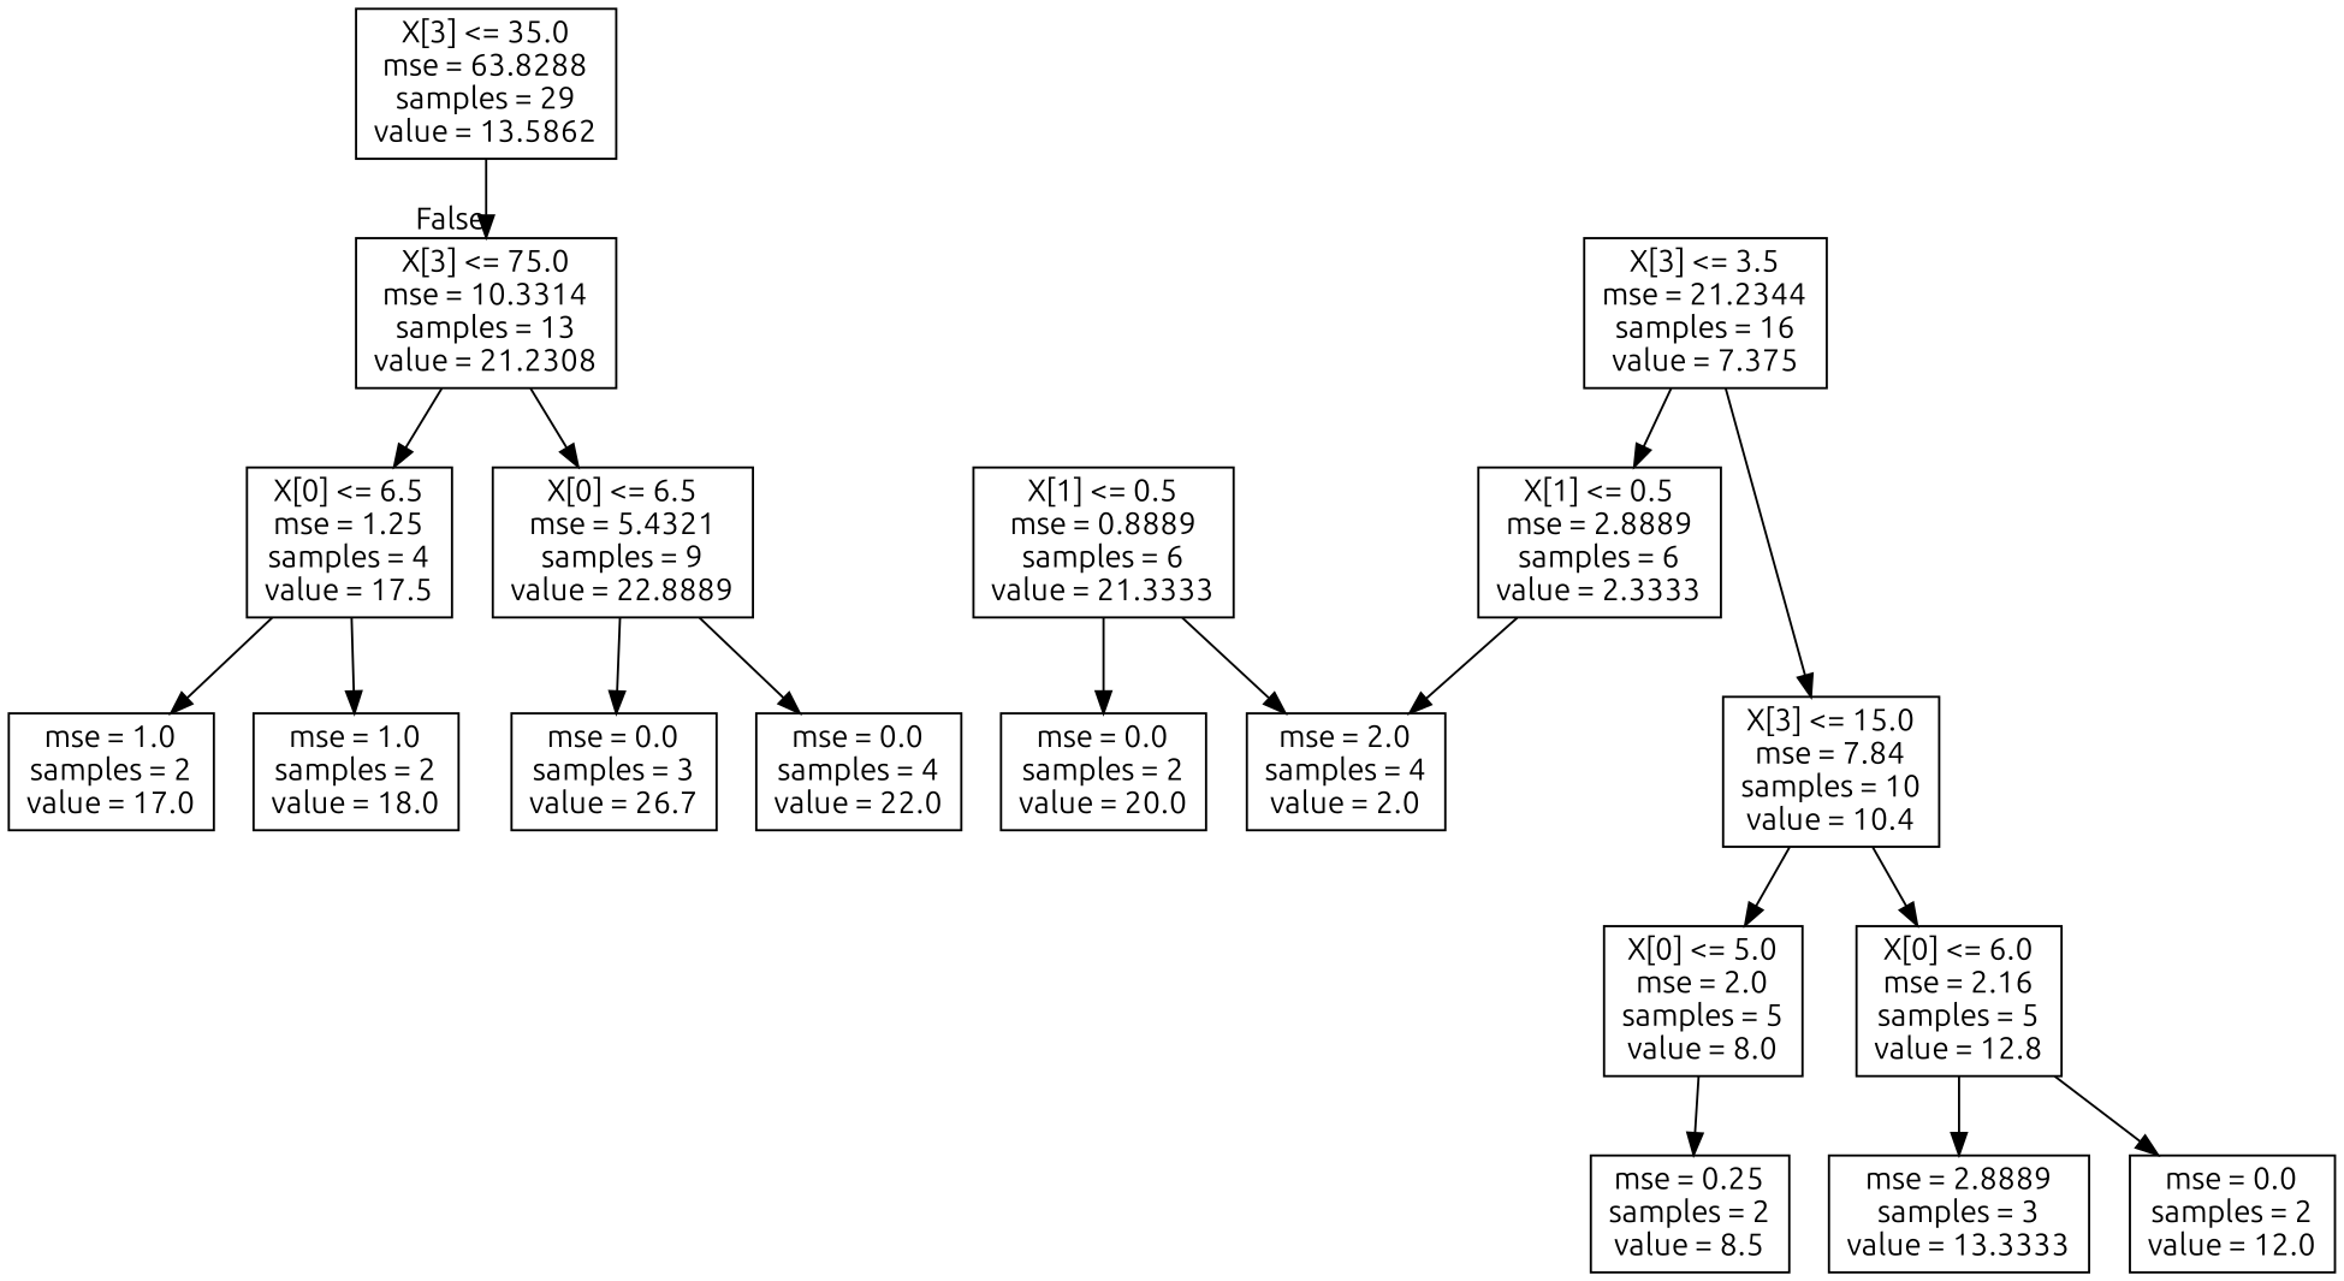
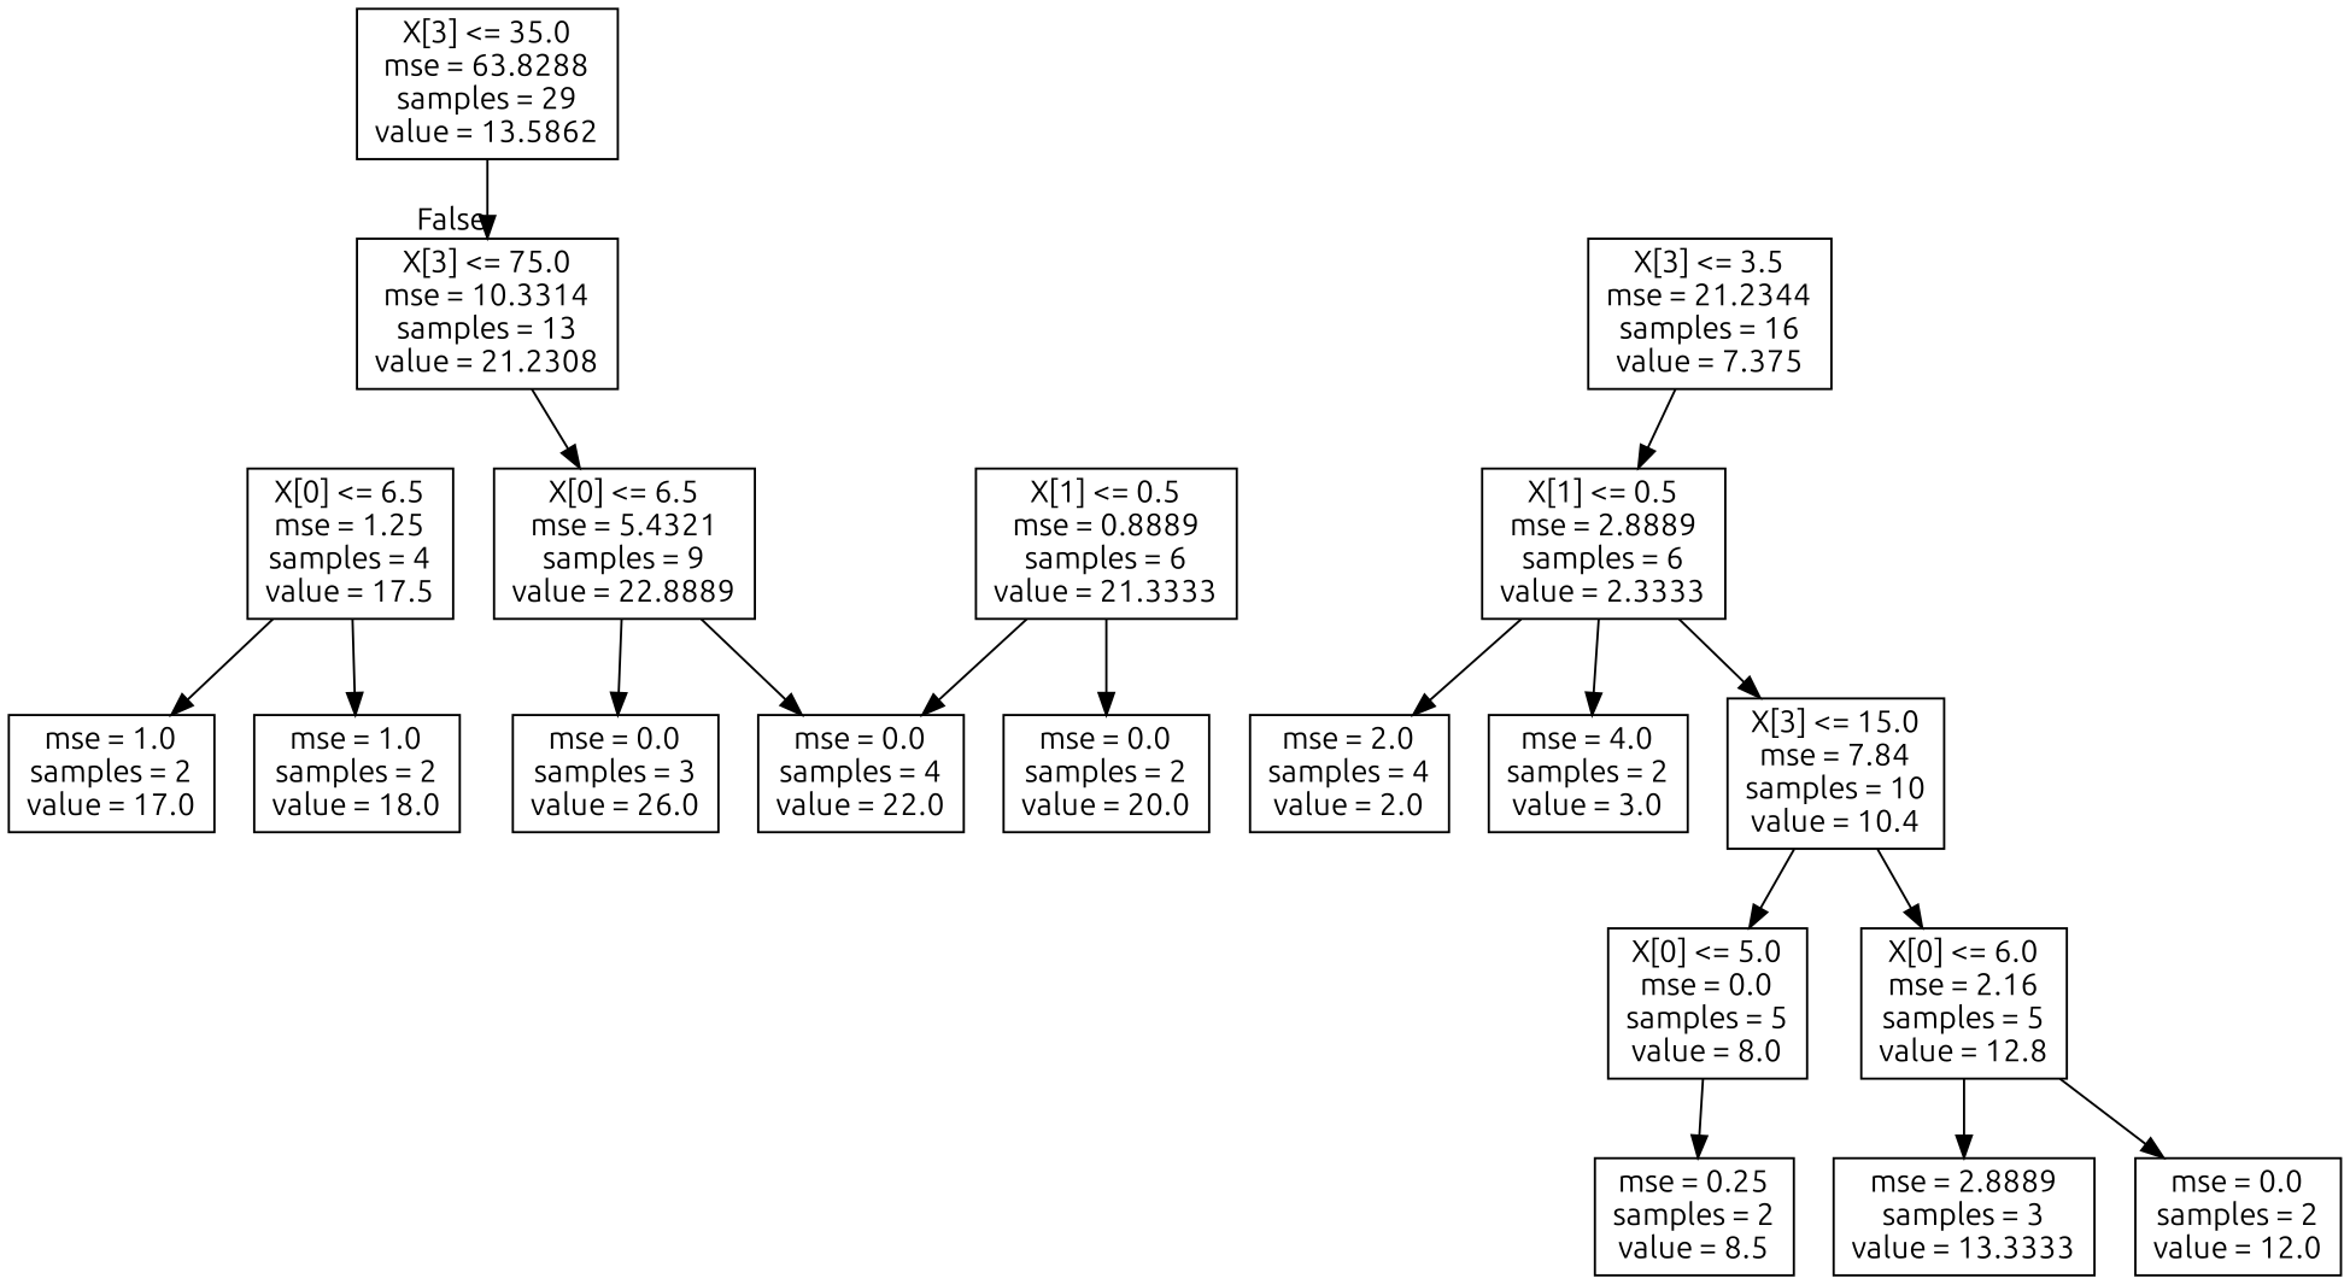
  digraph {
    fontname=Ubuntu
    node [fontname=Ubuntu shape=box]
    edge [fontname=Ubuntu]
    n1 [label="X[3] <= 35.0\nmse = 63.8288\nsamples = 29\nvalue = 13.5862"]
    n2 [label="X[3] <= 75.0\nmse = 10.3314\nsamples = 13\nvalue = 21.2308"]
    n3 [label="X[3] <= 3.5\nmse = 21.2344\nsamples = 16\nvalue = 7.375"]
    n4 [label="X[1] <= 0.5\nmse = 2.8889\nsamples = 6\nvalue = 2.3333"]
    n5 [label="X[3] <= 15.0\nmse = 7.84\nsamples = 10\nvalue = 10.4"]
    n6 [label="X[0] <= 6.5\nmse = 1.25\nsamples = 4\nvalue = 17.5"]
    n7 [label="X[0] <= 6.5\nmse = 5.4321\nsamples = 9\nvalue = 22.8889"]
    n8 [label="mse = 2.0\nsamples = 4\nvalue = 2.0"]
-   n10 [label="X[0] <= 5.0\nmse = 2.0\nsamples = 5\nvalue = 8.0"]
+   n9 [label="mse = 4.0\nsamples = 2\nvalue = 3.0"]
+   n10 [label="X[0] <= 5.0\nmse = 0.0\nsamples = 5\nvalue = 8.0"]
    n11 [label="X[0] <= 6.0\nmse = 2.16\nsamples = 5\nvalue = 12.8"]
    n12 [label="mse = 0.25\nsamples = 2\nvalue = 8.5"]
    n13 [label="mse = 2.8889\nsamples = 3\nvalue = 13.3333"]
    n14 [label="mse = 0.0\nsamples = 2\nvalue = 12.0"]
    n15 [label="mse = 1.0\nsamples = 2\nvalue = 17.0"]
    n16 [label="mse = 1.0\nsamples = 2\nvalue = 18.0"]
-   n17 [label="mse = 0.0\nsamples = 3\nvalue = 26.7"]
+   n17 [label="mse = 0.0\nsamples = 3\nvalue = 26.0"]
    n18 [label="mse = 0.0\nsamples = 4\nvalue = 22.0"]
    n19 [label="X[1] <= 0.5\nmse = 0.8889\nsamples = 6\nvalue = 21.3333"]
    n20 [label="mse = 0.0\nsamples = 2\nvalue = 20.0"]
    n1 -> n2 [headlabel=False labelangle=-45 labeldistance=2.5]
-   n2 -> n6
    n2 -> n7
    n3 -> n4
-   n3 -> n5
+   n4 -> n5
    n4 -> n8
+   n4 -> n9
    n5 -> n10
    n5 -> n11
    n6 -> n15
    n6 -> n16
    n7 -> n17
    n7 -> n18
    n10 -> n12
    n11 -> n13
    n11 -> n14
-   n19 -> n8
+   n19 -> n18
    n19 -> n20
  }
